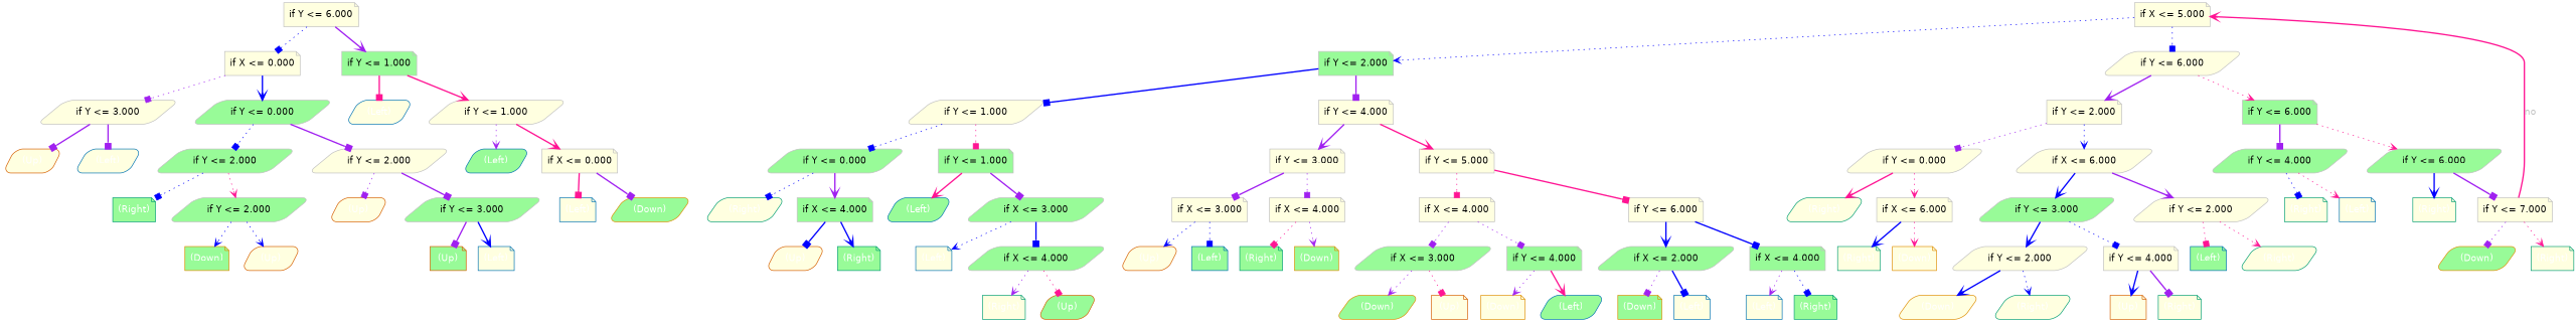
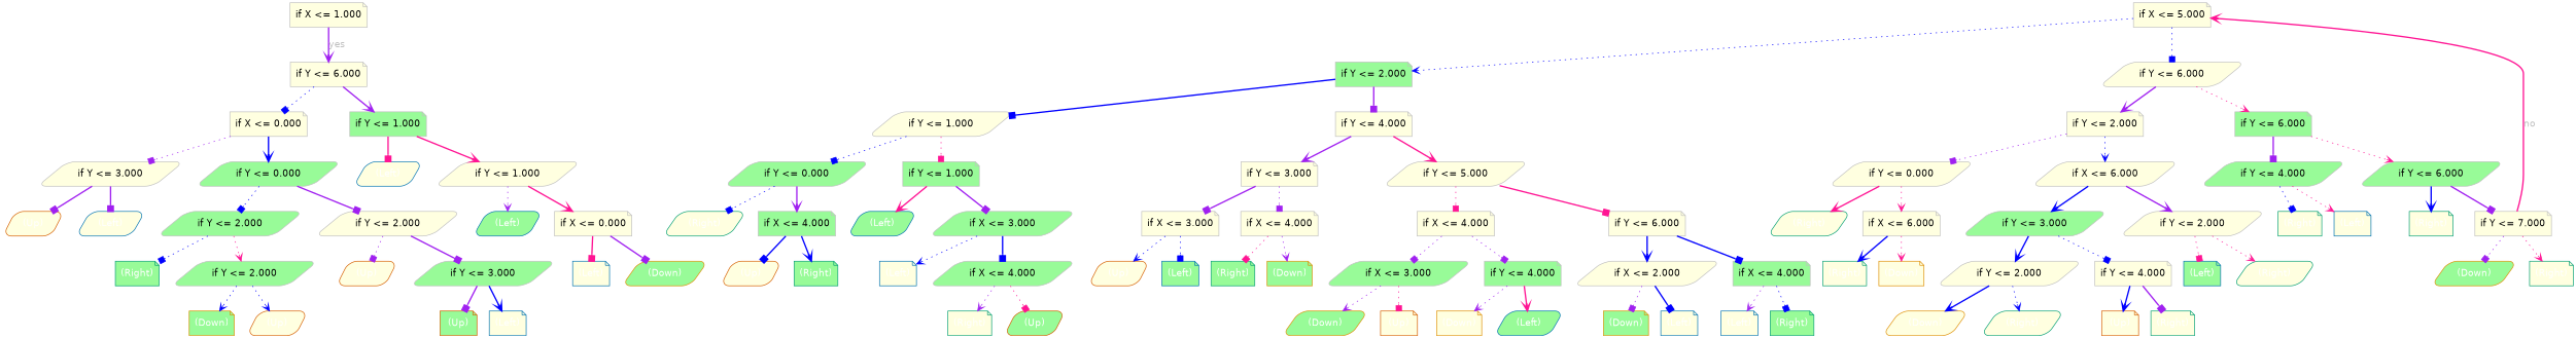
  digraph {
    node [color=gray fillcolor=lightyellow fontname=helvetica shape=note style="filled, rounded" fontcolor=white]
    edge [arrowhead=vee color=purple fontcolor=gray fontname=helvetica style=dotted]
+   n1 [height=0.5 label="if X <= 1.000" width=1.5694 fontcolor=""]
    n2 [height=0.5 label="if Y <= 6.000" width=1.5556 fontcolor=""]
    n3 [height=0.5 label="if X <= 0.000" width=1.5694 fontcolor=""]
    n4 [fillcolor=palegreen height=0.5 label="if Y <= 1.000" width=1.5556 fontcolor=""]
    n5 [height=0.5 label="if X <= 5.000" width=1.5694 fontcolor=""]
    n6 [fillcolor=palegreen height=0.5 label="if Y <= 2.000" width=1.5556 fontcolor=""]
    n7 [height=0.5 label="if Y <= 6.000" shape=parallelogram width=1.5556 fontcolor=""]
    n8 [height=0.5 label="if Y <= 3.000" shape=parallelogram width=1.5556 fontcolor=""]
    n9 [fillcolor=palegreen height=0.5 label="if Y <= 0.000" shape=parallelogram width=1.5556 fontcolor=""]
    n10 [color="#0173b2" height=0.5 label="(Left)" shape=parallelogram width=0.75]
    n11 [height=0.5 label="if Y <= 1.000" shape=parallelogram width=1.5556 fontcolor=""]
    n12 [height=0.5 label="if Y <= 1.000" shape=parallelogram width=1.5556 fontcolor=""]
    n13 [height=0.5 label="if Y <= 4.000" width=1.5556 fontcolor=""]
    n14 [height=0.5 label="if Y <= 2.000" width=1.5556 fontcolor=""]
    n15 [fillcolor=palegreen height=0.5 label="if Y <= 6.000" width=1.5556 fontcolor=""]
    n16 [color="#d55e00" height=0.5 label="(Up)" shape=parallelogram width=0.75]
    n17 [color="#0173b2" height=0.5 label="(Left)" shape=parallelogram width=0.75]
    n18 [fillcolor=palegreen height=0.5 label="if Y <= 2.000" shape=parallelogram width=1.5556 fontcolor=""]
    n19 [height=0.5 label="if Y <= 2.000" shape=parallelogram width=1.5556 fontcolor=""]
    n20 [color="#0173b2" fillcolor=palegreen height=0.5 label="(Left)" shape=parallelogram width=0.75]
    n21 [height=0.5 label="if X <= 0.000" width=1.5694 fontcolor=""]
    n22 [color="#029e73" fillcolor=palegreen height=0.5 label="(Right)" width=0.88889]
    n23 [fillcolor=palegreen height=0.5 label="if Y <= 2.000" shape=parallelogram width=1.5556 fontcolor=""]
    n24 [color="#d55e00" height=0.5 label="(Up)" shape=parallelogram width=0.75]
    n25 [fillcolor=palegreen height=0.5 label="if Y <= 3.000" shape=parallelogram width=1.5556 fontcolor=""]
    n26 [color="#de8f05" fillcolor=palegreen height=0.5 label="(Down)" width=0.91667]
    n27 [color="#d55e00" height=0.5 label="(Up)" shape=parallelogram width=0.75]
    n28 [color="#d55e00" fillcolor=palegreen height=0.5 label="(Up)" width=0.75]
    n29 [color="#0173b2" height=0.5 label="(Left)" width=0.75]
    n30 [color="#0173b2" height=0.5 label="(Left)" width=0.75]
    n31 [color="#de8f05" fillcolor=palegreen height=0.5 label="(Down)" shape=parallelogram width=0.91667]
    n32 [fillcolor=palegreen height=0.5 label="if Y <= 0.000" shape=parallelogram width=1.5556 fontcolor=""]
    n33 [fillcolor=palegreen height=0.5 label="if Y <= 1.000" width=1.5556 fontcolor=""]
    n34 [height=0.5 label="if Y <= 3.000" width=1.5556 fontcolor=""]
-   n35 [height=0.5 label="if Y <= 5.000" width=1.5556 fontcolor=""]
+   n35 [height=0.5 label="if Y <= 5.000" shape=parallelogram width=1.5556 fontcolor=""]
    n36 [height=0.5 label="if Y <= 0.000" shape=parallelogram width=1.5556 fontcolor=""]
    n37 [height=0.5 label="if X <= 6.000" shape=parallelogram width=1.5694 fontcolor=""]
    n38 [fillcolor=palegreen height=0.5 label="if Y <= 4.000" shape=parallelogram width=1.5556 fontcolor=""]
    n39 [fillcolor=palegreen height=0.5 label="if Y <= 6.000" shape=parallelogram width=1.5556 fontcolor=""]
    n40 [color="#029e73" height=0.5 label="(Right)" shape=parallelogram width=0.88889]
    n41 [fillcolor=palegreen height=0.5 label="if X <= 4.000" width=1.5694 fontcolor=""]
    n42 [color="#0173b2" fillcolor=palegreen height=0.5 label="(Left)" shape=parallelogram width=0.75]
    n43 [fillcolor=palegreen height=0.5 label="if X <= 3.000" shape=parallelogram width=1.5694 fontcolor=""]
    n44 [height=0.5 label="if X <= 3.000" width=1.5694 fontcolor=""]
    n45 [height=0.5 label="if X <= 4.000" width=1.5694 fontcolor=""]
    n46 [height=0.5 label="if X <= 4.000" width=1.5694 fontcolor=""]
    n47 [height=0.5 label="if Y <= 6.000" width=1.5556 fontcolor=""]
    n48 [color="#d55e00" height=0.5 label="(Up)" shape=parallelogram width=0.75]
    n49 [color="#029e73" fillcolor=palegreen height=0.5 label="(Right)" width=0.88889]
    n50 [color="#0173b2" height=0.5 label="(Left)" width=0.75]
    n51 [fillcolor=palegreen height=0.5 label="if X <= 4.000" shape=parallelogram width=1.5694 fontcolor=""]
    n52 [color="#029e73" height=0.5 label="(Right)" width=0.88889]
    n53 [color="#d55e00" fillcolor=palegreen height=0.5 label="(Up)" shape=parallelogram width=0.75]
    n54 [color="#d55e00" height=0.5 label="(Up)" shape=parallelogram width=0.75]
    n55 [color="#0173b2" fillcolor=palegreen height=0.5 label="(Left)" width=0.75]
    n56 [color="#029e73" fillcolor=palegreen height=0.5 label="(Right)" width=0.88889]
    n57 [color="#de8f05" fillcolor=palegreen height=0.5 label="(Down)" width=0.91667]
    n58 [fillcolor=palegreen height=0.5 label="if X <= 3.000" shape=parallelogram width=1.5694 fontcolor=""]
    n59 [fillcolor=palegreen height=0.5 label="if Y <= 4.000" width=1.5556 fontcolor=""]
-   n60 [fillcolor=palegreen height=0.5 label="if X <= 2.000" shape=parallelogram width=1.5694 fontcolor=""]
+   n60 [height=0.5 label="if X <= 2.000" shape=parallelogram width=1.5694 fontcolor=""]
    n61 [fillcolor=palegreen height=0.5 label="if X <= 4.000" width=1.5694 fontcolor=""]
    n62 [color="#de8f05" fillcolor=palegreen height=0.5 label="(Down)" shape=parallelogram width=0.91667]
    n63 [color="#d55e00" height=0.5 label="(Up)" width=0.75]
    n64 [color="#de8f05" height=0.5 label="(Down)" width=0.91667]
    n65 [color="#0173b2" fillcolor=palegreen height=0.5 label="(Left)" shape=parallelogram width=0.75]
    n66 [color="#de8f05" fillcolor=palegreen height=0.5 label="(Down)" width=0.91667]
    n67 [color="#0173b2" height=0.5 label="(Left)" width=0.75]
    n68 [color="#0173b2" height=0.5 label="(Left)" width=0.75]
    n69 [color="#029e73" fillcolor=palegreen height=0.5 label="(Right)" width=0.88889]
    n70 [color="#029e73" height=0.5 label="(Right)" shape=parallelogram width=0.88889]
    n71 [height=0.5 label="if X <= 6.000" width=1.5694 fontcolor=""]
    n72 [fillcolor=palegreen height=0.5 label="if Y <= 3.000" shape=parallelogram width=1.5556 fontcolor=""]
    n73 [height=0.5 label="if Y <= 2.000" shape=parallelogram width=1.5556 fontcolor=""]
    n74 [color="#029e73" height=0.5 label="(Right)" width=0.88889]
    n75 [color="#0173b2" height=0.5 label="(Left)" width=0.75]
    n76 [color="#029e73" height=0.5 label="(Right)" width=0.88889]
    n77 [height=0.5 label="if Y <= 7.000" width=1.5556 fontcolor=""]
    n78 [color="#029e73" height=0.5 label="(Right)" width=0.88889]
    n79 [color="#de8f05" height=0.5 label="(Down)" width=0.91667]
    n80 [height=0.5 label="if Y <= 2.000" shape=parallelogram width=1.5556 fontcolor=""]
    n81 [height=0.5 label="if Y <= 4.000" width=1.5556 fontcolor=""]
    n82 [color="#0173b2" fillcolor=palegreen height=0.5 label="(Left)" width=0.75]
    n83 [color="#029e73" height=0.5 label="(Right)" shape=parallelogram width=0.88889]
    n84 [color="#de8f05" height=0.5 label="(Down)" shape=parallelogram width=0.91667]
    n85 [color="#029e73" height=0.5 label="(Right)" shape=parallelogram width=0.88889]
    n86 [color="#d55e00" height=0.5 label="(Up)" width=0.75]
    n87 [color="#029e73" height=0.5 label="(Right)" width=0.88889]
    n88 [color="#de8f05" fillcolor=palegreen height=0.5 label="(Down)" shape=parallelogram width=0.91667]
    n89 [color="#029e73" height=0.5 label="(Right)" width=0.88889]
+   n1 -> n2 [label=yes style=bold]
    n2 -> n3 [arrowhead=box color=blue]
    n2 -> n4 [style=bold]
    n3 -> n8 [arrowhead=box]
    n3 -> n9 [color=blue style=bold]
    n4 -> n10 [arrowhead=box color=deeppink style=bold]
    n4 -> n11 [color=deeppink style=bold]
    n5 -> n6 [color=blue]
    n5 -> n7 [arrowhead=box color=blue]
    n6 -> n12 [arrowhead=box color=blue style=bold]
    n6 -> n13 [arrowhead=box style=bold]
    n7 -> n14 [style=bold]
    n7 -> n15 [color=deeppink]
    n8 -> n16 [arrowhead=box style=bold]
    n8 -> n17 [arrowhead=box style=bold]
    n9 -> n18 [arrowhead=box color=blue]
    n9 -> n19 [arrowhead=box style=bold]
    n11 -> n20
    n11 -> n21 [color=deeppink style=bold]
    n12 -> n32 [arrowhead=box color=blue]
    n12 -> n33 [arrowhead=box color=deeppink]
    n13 -> n34 [style=bold]
    n13 -> n35 [color=deeppink style=bold]
    n14 -> n36 [arrowhead=box]
    n14 -> n37 [color=blue]
    n15 -> n38 [arrowhead=box style=bold]
    n15 -> n39 [color=deeppink]
    n18 -> n22 [arrowhead=box color=blue]
    n18 -> n23 [color=deeppink]
    n19 -> n24 [arrowhead=box]
    n19 -> n25 [arrowhead=box style=bold]
    n21 -> n30 [arrowhead=box color=deeppink style=bold]
    n21 -> n31 [arrowhead=box style=bold]
    n23 -> n26 [color=blue]
    n23 -> n27 [color=blue]
    n25 -> n28 [arrowhead=box style=bold]
    n25 -> n29 [color=blue style=bold]
    n32 -> n40 [arrowhead=box color=blue]
    n32 -> n41 [style=bold]
    n33 -> n42 [color=deeppink style=bold]
    n33 -> n43 [arrowhead=box style=bold]
    n34 -> n44 [arrowhead=box style=bold]
    n34 -> n45 [arrowhead=box]
    n35 -> n46 [arrowhead=box color=deeppink]
    n35 -> n47 [arrowhead=box color=deeppink style=bold]
    n36 -> n70 [color=deeppink style=bold]
    n36 -> n71 [color=deeppink]
    n37 -> n72 [color=blue style=bold]
    n37 -> n73 [style=bold]
    n38 -> n74 [arrowhead=box color=blue]
    n38 -> n75 [color=deeppink]
    n39 -> n76 [color=blue style=bold]
    n39 -> n77 [arrowhead=box style=bold]
    n41 -> n48 [arrowhead=box color=blue style=bold]
    n41 -> n49 [color=blue style=bold]
    n43 -> n50 [color=blue]
    n43 -> n51 [arrowhead=box color=blue style=bold]
    n44 -> n54 [color=blue]
    n44 -> n55 [arrowhead=box color=blue]
    n45 -> n56 [arrowhead=box color=deeppink]
    n45 -> n57
    n46 -> n58 [arrowhead=box]
    n46 -> n59 [arrowhead=box]
    n47 -> n60 [color=blue style=bold]
    n47 -> n61 [arrowhead=box color=blue style=bold]
    n51 -> n52
    n51 -> n53 [arrowhead=box color=deeppink]
    n58 -> n62
    n58 -> n63 [arrowhead=box color=deeppink]
    n59 -> n64
    n59 -> n65 [color=deeppink style=bold]
    n60 -> n66 [arrowhead=box]
    n60 -> n67 [arrowhead=box color=blue style=bold]
    n61 -> n68
    n61 -> n69 [arrowhead=box color=blue]
    n71 -> n78 [color=blue style=bold]
    n71 -> n79 [color=deeppink]
    n72 -> n80 [color=blue style=bold]
    n72 -> n81 [arrowhead=box color=blue]
    n73 -> n82 [arrowhead=box color=deeppink]
    n73 -> n83 [color=deeppink]
    n77 -> n5 [color=deeppink label=no style=bold]
    n77 -> n88 [arrowhead=box]
    n77 -> n89 [color=deeppink]
    n80 -> n84 [color=blue style=bold]
    n80 -> n85 [color=blue]
    n81 -> n86 [color=blue style=bold]
    n81 -> n87 [arrowhead=box style=bold]
  }
